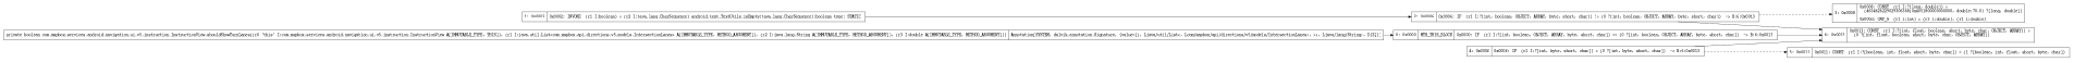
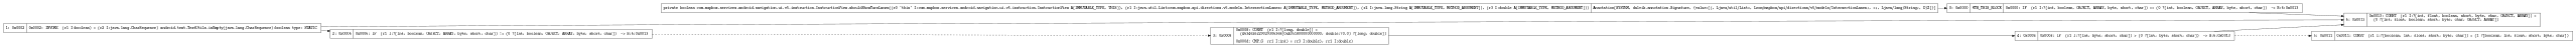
  digraph {
    fontname="Courier Prime"
    rankdir=LR
    node [fontname="Courier Prime" shape=record]
    edge [fontname="Courier Prime"]
    n1 [label="{0\:\ 0x0000|MTH_THIS_BLOCK\l|0x0000: IF  (r1 I:?[int, boolean, OBJECT, ARRAY, byte, short, char]) == (0 ?[int, boolean, OBJECT, ARRAY, byte, short, char])  \-\> B:6:0x0013 \l}"]
    n2 [label="{6\:\ 0x0013|0x0013: CONST  (r1 I:?[int, float, boolean, short, byte, char, OBJECT, ARRAY]) = \l  (0 ?[int, float, boolean, short, byte, char, OBJECT, ARRAY])\l \l}"]
    n3 [label="{1\:\ 0x0002|0x0002: INVOKE  (r1 I:boolean) = (r2 I:java.lang.CharSequence) android.text.TextUtils.isEmpty(java.lang.CharSequence):boolean type: STATIC \l}"]
    n4 [label="{2\:\ 0x0006|0x0006: IF  (r1 I:?[int, boolean, OBJECT, ARRAY, byte, short, char]) != (0 ?[int, boolean, OBJECT, ARRAY, byte, short, char])  \-\> B:6:0x0013 \l}"]
    n5 [label="{3\:\ 0x0008|0x0008: CONST  (r1 I:?[long, double]) = \l  (4634626229029306368(0x4051800000000000, double:70.0) ?[long, double])\l \l0x000d: CMP_G  (r1 I:int) = (r3 I:double), (r1 I:double) \l}"]
    n6 [label="{4\:\ 0x000f|0x000f: IF  (r1 I:?[int, byte, short, char]) \> (0 ?[int, byte, short, char])  \-\> B:6:0x0013 \l}"]
    n7 [label="{5\:\ 0x0011|0x0011: CONST  (r1 I:?[boolean, int, float, short, byte, char]) = (1 ?[boolean, int, float, short, byte, char]) \l}"]
    n8 [label="{private boolean com.mapbox.services.android.navigation.ui.v5.instruction.InstructionView.shouldShowTurnLanes((r0 'this' I:com.mapbox.services.android.navigation.ui.v5.instruction.InstructionView A[IMMUTABLE_TYPE, THIS]), (r1 I:java.util.List\<com.mapbox.api.directions.v5.models.IntersectionLanes\> A[IMMUTABLE_TYPE, METHOD_ARGUMENT]), (r2 I:java.lang.String A[IMMUTABLE_TYPE, METHOD_ARGUMENT]), (r3 I:double A[IMMUTABLE_TYPE, METHOD_ARGUMENT]))  | Annotation[SYSTEM, dalvik.annotation.Signature, \{value=[(, Ljava\/util\/List\<, Lcom\/mapbox\/api\/directions\/v5\/models\/IntersectionLanes;, \>;, Ljava\/lang\/String;, D)Z]\}]\l}"]
    n1 -> n2
    n3 -> n4
-   n4 -> n2
+   n3 -> n2
    n4 -> n5 [style=dashed]
+   n5 -> n6
    n6 -> n2
    n6 -> n7 [style=dashed]
    n8 -> n1
  }
